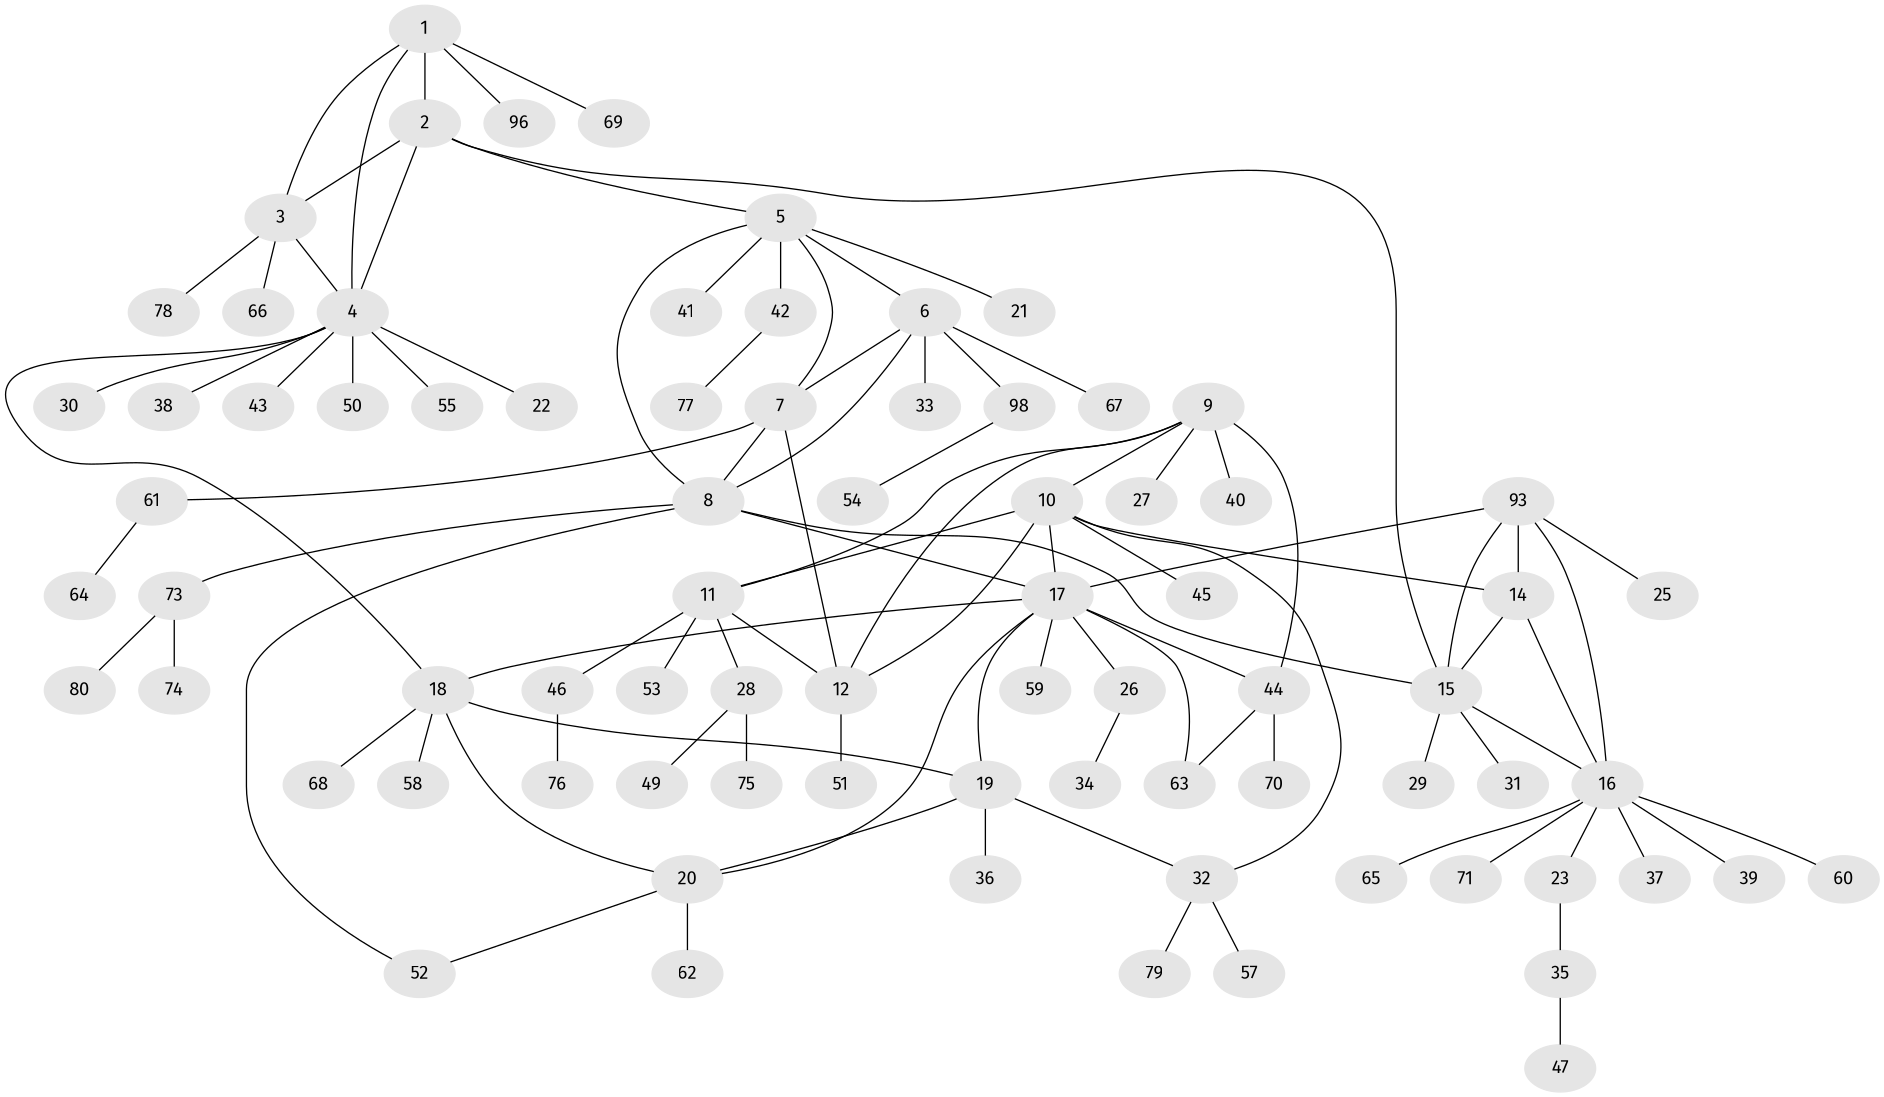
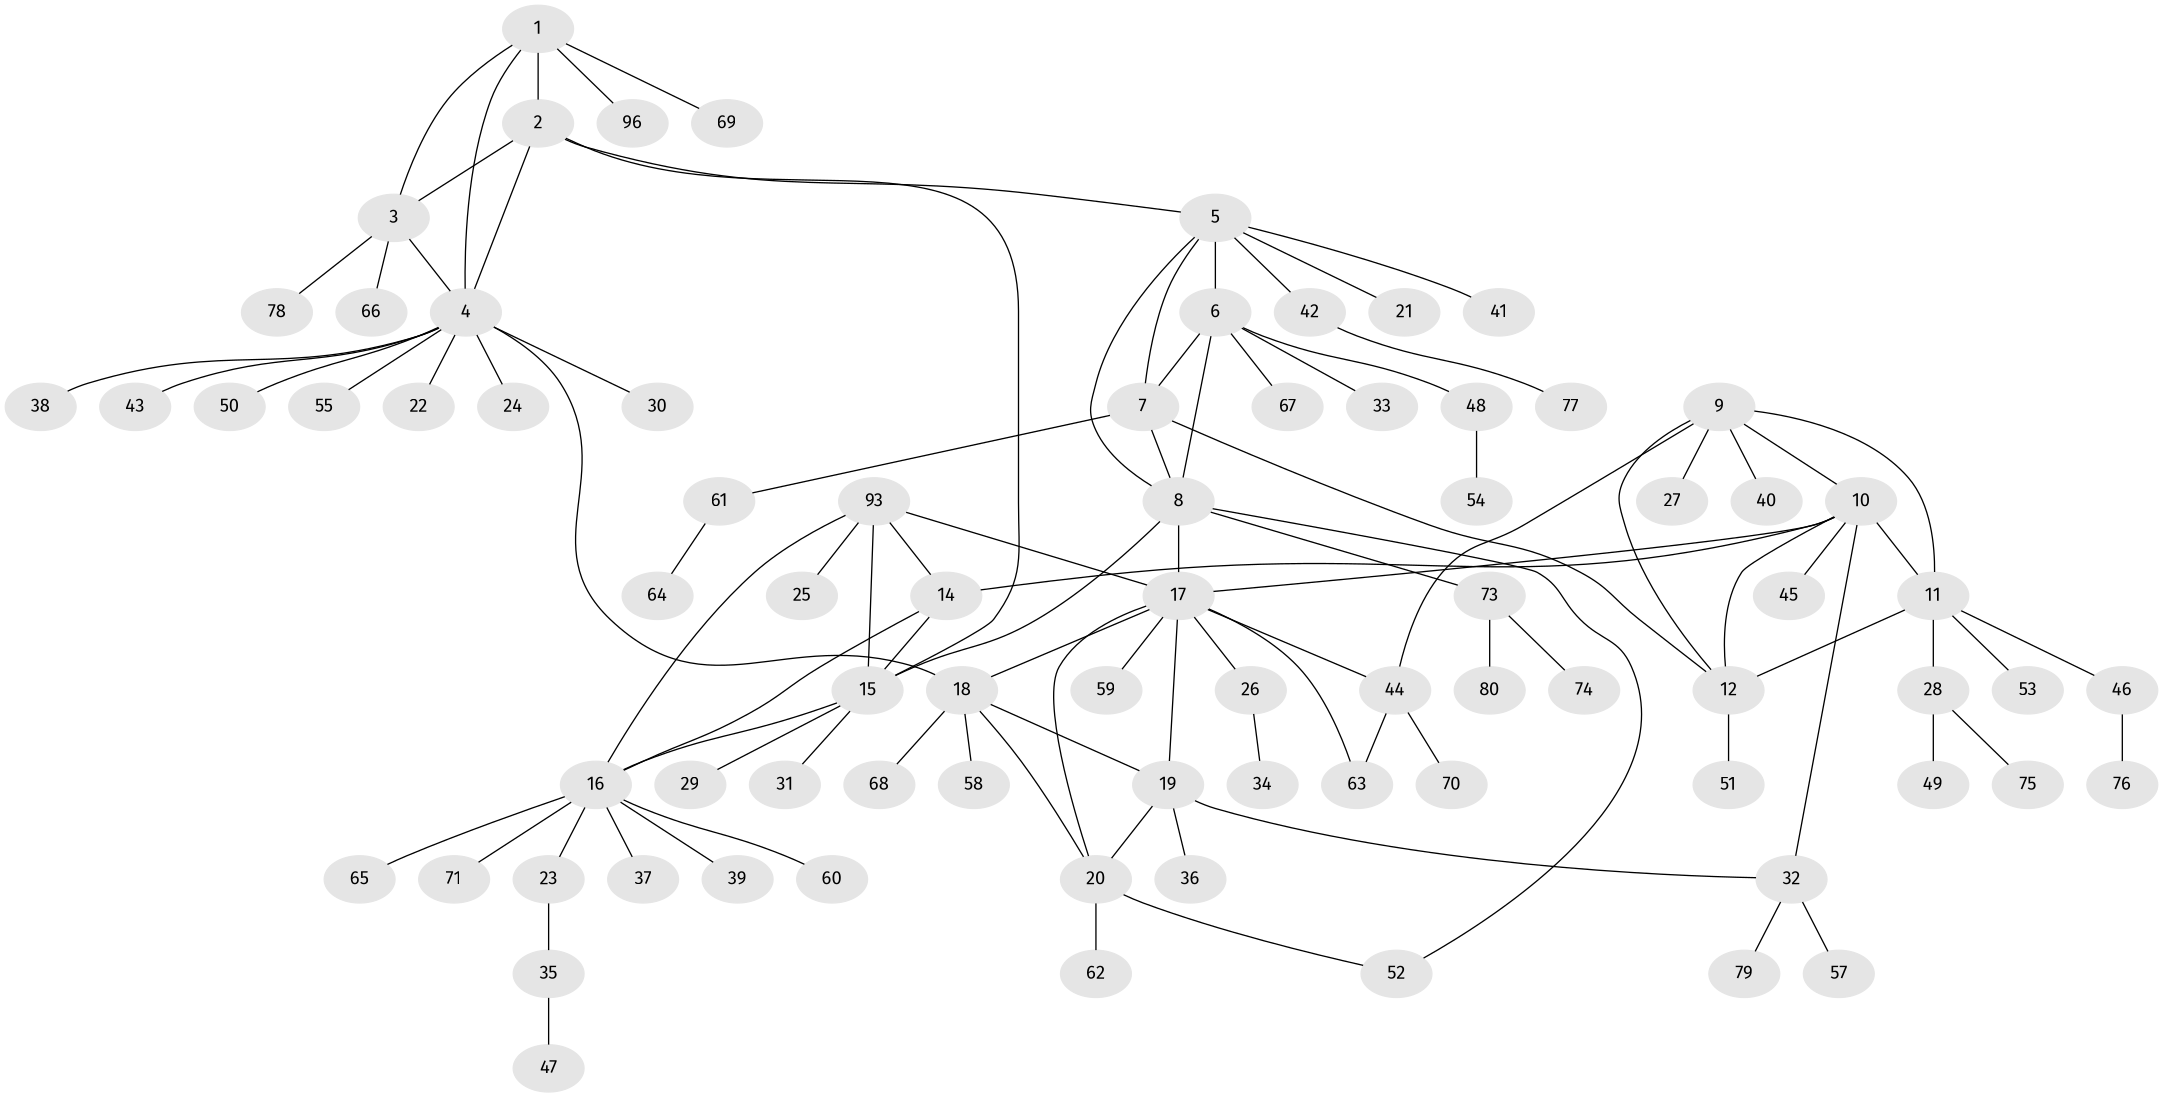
  graph {
    fontname="Fira Sans"
    node [color=gray90 fontname="Fira Sans" style=filled]
    edge [fontname="Fira Sans"]
    1
    2
    3
    4
    n5 [label=96]
    69
    5
    15
    66
    78
    18
    22
+   24
    30
    38
    43
    50
    55
    6
    7
    8
    21
    41
    42
    16
    29
    31
    9
    12
    10
    11
    27
    40
    44
    19
    20
    58
    68
    33
-   48 [label=98]
+   48
    67
    61
    17
    52
    73
    77
    54
    51
    64
    26
    59
    63
    74
    80
    14
    32
    45
    28
    46
    53
    70
    57
    79
    49
    75
    76
    n67 [label=93]
    25
    23
    37
    39
    60
    65
    71
    35
    36
    62
    34
    47
    1 -- 2
    1 -- 3
    1 -- 4
    1 -- n5
    1 -- 69
    2 -- 3
    2 -- 4
    2 -- 5
    2 -- 15
    3 -- 4
    3 -- 66
    3 -- 78
    4 -- 18
    4 -- 22
+   4 -- 24
    4 -- 30
    4 -- 38
    4 -- 43
    4 -- 50
    4 -- 55
    5 -- 6
    5 -- 7
    5 -- 8
    5 -- 21
    5 -- 41
    5 -- 42
    15 -- 16
    15 -- 29
    15 -- 31
    18 -- 19
    18 -- 20
    18 -- 58
    18 -- 68
    6 -- 7
    6 -- 8
    6 -- 33
    6 -- 48
    6 -- 67
    7 -- 8
    7 -- 12
    7 -- 61
    8 -- 15
    8 -- 17
    8 -- 52
    8 -- 73
    42 -- 77
    16 -- 23
    16 -- 37
    16 -- 39
    16 -- 60
    16 -- 65
    16 -- 71
    9 -- 12
    9 -- 10
    9 -- 11
    9 -- 27
    9 -- 40
    9 -- 44
    12 -- 51
    10 -- 12
    10 -- 11
    10 -- 17
    10 -- 14
    10 -- 32
    10 -- 45
    11 -- 12
    11 -- 28
    11 -- 46
    11 -- 53
    44 -- 63
    44 -- 70
    19 -- 20
    19 -- 32
    19 -- 36
    20 -- 52
    20 -- 62
    48 -- 54
    61 -- 64
    17 -- 18
    17 -- 44
    17 -- 19
    17 -- 20
    17 -- 26
    17 -- 59
    17 -- 63
    73 -- 74
    73 -- 80
    26 -- 34
    14 -- 15
    14 -- 16
    32 -- 57
    32 -- 79
    28 -- 49
    28 -- 75
    46 -- 76
    n67 -- 15
    n67 -- 16
    n67 -- 17
    n67 -- 14
    n67 -- 25
    23 -- 35
    35 -- 47
  }
